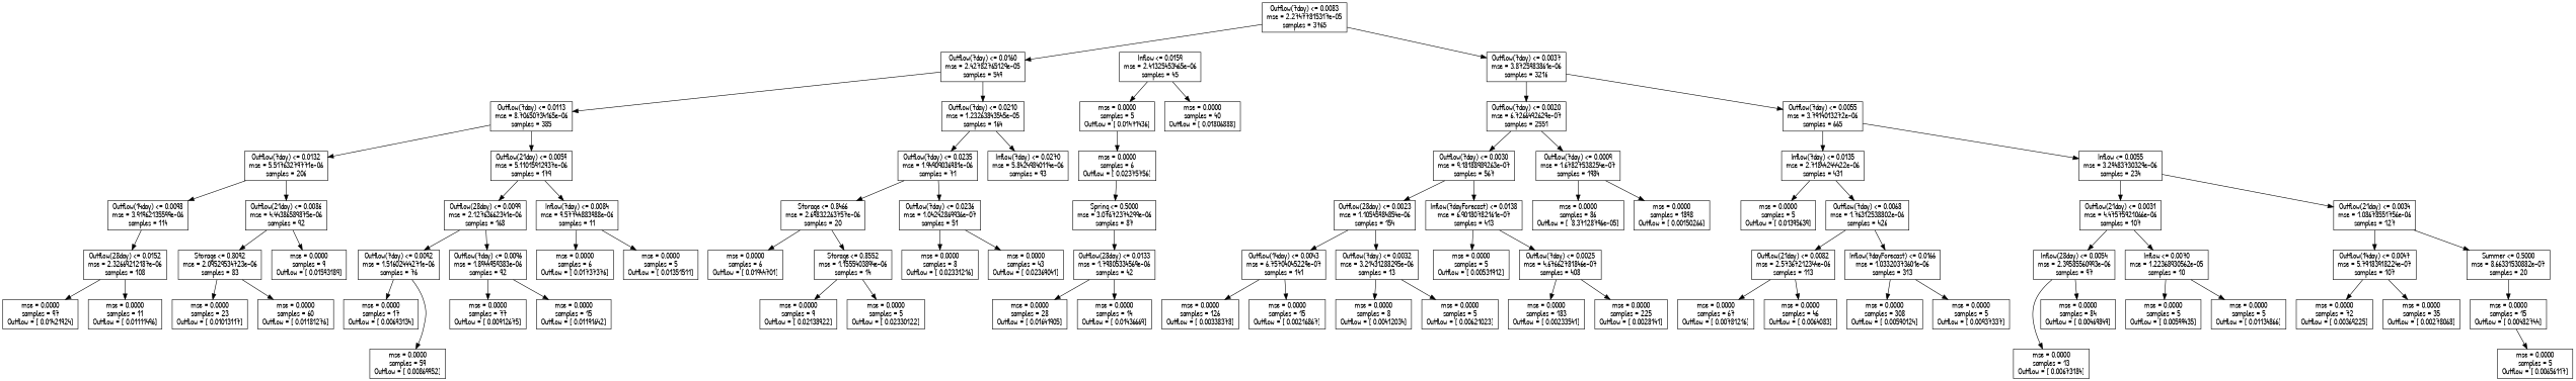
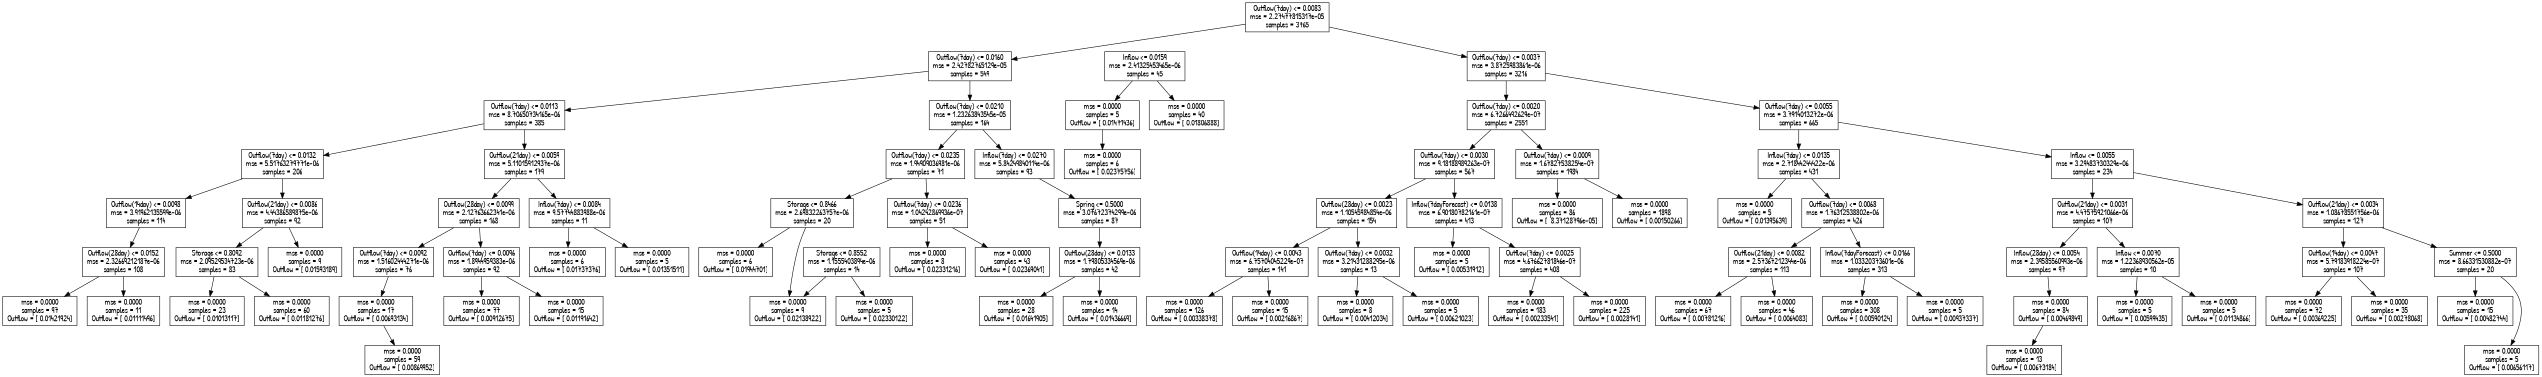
  digraph {
    fontname="Patrick Hand"
    node [fontname="Patrick Hand" shape=box]
    edge [fontname="Patrick Hand"]
    n1 [label="Outflow(7day) <= 0.0083\nmse = 2.27477815317e-05\nsamples = 3765"]
    n2 [label="Outflow(7day) <= 0.0037\nmse = 3.8725983861e-06\nsamples = 3216"]
    n3 [label="Outflow(7day) <= 0.0160\nmse = 2.42782765129e-05\nsamples = 549"]
    n4 [label="Outflow(7day) <= 0.0020\nmse = 6.7266492629e-07\nsamples = 2551"]
    n5 [label="Outflow(7day) <= 0.0055\nmse = 3.7914013272e-06\nsamples = 665"]
    n6 [label="Outflow(7day) <= 0.0113\nmse = 8.70650734165e-06\nsamples = 385"]
    n7 [label="Outflow(7day) <= 0.0210\nmse = 1.23263843545e-05\nsamples = 164"]
    n8 [label="Outflow(7day) <= 0.0009\nmse = 1.67827538254e-07\nsamples = 1984"]
    n9 [label="Outflow(7day) <= 0.0030\nmse = 9.18188989263e-07\nsamples = 567"]
    n10 [label="Inflow <= 0.0055\nmse = 3.29483730329e-06\nsamples = 234"]
    n11 [label="Inflow(7day) <= 0.0135\nmse = 2.71844244422e-06\nsamples = 431"]
    n12 [label="mse = 0.0000\nsamples = 86\nOutflow = [  8.37128796e-05]"]
    n13 [label="mse = 0.0000\nsamples = 1898\nOutflow = [ 0.00150266]"]
    n14 [label="Inflow(7dayForecast) <= 0.0138\nmse = 6.90180782161e-07\nsamples = 413"]
    n15 [label="Outflow(28day) <= 0.0023\nmse = 1.10545984854e-06\nsamples = 154"]
    n16 [label="Outflow(7day) <= 0.0025\nmse = 4.67662781846e-07\nsamples = 408"]
    n17 [label="mse = 0.0000\nsamples = 5\nOutflow = [ 0.00531912]"]
    n18 [label="Outflow(7day) <= 0.0032\nmse = 3.21431288295e-06\nsamples = 13"]
    n19 [label="Outflow(14day) <= 0.0043\nmse = 6.75704045229e-07\nsamples = 141"]
    n20 [label="mse = 0.0000\nsamples = 183\nOutflow = [ 0.00233541]"]
    n21 [label="mse = 0.0000\nsamples = 225\nOutflow = [ 0.0028141]"]
    n22 [label="mse = 0.0000\nsamples = 8\nOutflow = [ 0.00412034]"]
    n23 [label="mse = 0.0000\nsamples = 5\nOutflow = [ 0.00621023]"]
    n24 [label="mse = 0.0000\nsamples = 126\nOutflow = [ 0.00338378]"]
    n25 [label="mse = 0.0000\nsamples = 15\nOutflow = [ 0.00216867]"]
    n26 [label="Outflow(21day) <= 0.0034\nmse = 1.08678551756e-06\nsamples = 127"]
    n27 [label="Outflow(21day) <= 0.0031\nmse = 4.47575921066e-06\nsamples = 107"]
    n28 [label="Outflow(7day) <= 0.0068\nmse = 1.76312538802e-06\nsamples = 426"]
    n29 [label="mse = 0.0000\nsamples = 5\nOutflow = [ 0.01395639]"]
    n30 [label="Summer <= 0.5000\nmse = 8.66331530882e-07\nsamples = 20"]
    n31 [label="Outflow(14day) <= 0.0047\nmse = 5.79183918224e-07\nsamples = 107"]
    n32 [label="Inflow <= 0.0070\nmse = 1.22368930562e-05\nsamples = 10"]
    n33 [label="Inflow(28day) <= 0.0054\nmse = 2.39585560993e-06\nsamples = 97"]
    n34 [label="mse = 0.0000\nsamples = 15\nOutflow = [ 0.00482744]"]
    n35 [label="mse = 0.0000\nsamples = 5\nOutflow = [ 0.00656117]"]
    n36 [label="mse = 0.0000\nsamples = 72\nOutflow = [ 0.00369225]"]
    n37 [label="mse = 0.0000\nsamples = 35\nOutflow = [ 0.00278068]"]
    n38 [label="mse = 0.0000\nsamples = 5\nOutflow = [ 0.00599435]"]
    n39 [label="mse = 0.0000\nsamples = 5\nOutflow = [ 0.01134866]"]
    n40 [label="mse = 0.0000\nsamples = 13\nOutflow = [ 0.00673184]"]
    n41 [label="mse = 0.0000\nsamples = 84\nOutflow = [ 0.00469849]"]
    n42 [label="Inflow(7dayForecast) <= 0.0166\nmse = 1.03320373601e-06\nsamples = 313"]
    n43 [label="Outflow(21day) <= 0.0082\nmse = 2.57367212344e-06\nsamples = 113"]
    n44 [label="mse = 0.0000\nsamples = 308\nOutflow = [ 0.00590124]"]
    n45 [label="mse = 0.0000\nsamples = 5\nOutflow = [ 0.00937337]"]
    n46 [label="mse = 0.0000\nsamples = 67\nOutflow = [ 0.00781216]"]
    n47 [label="mse = 0.0000\nsamples = 46\nOutflow = [ 0.0064083]"]
    n48 [label="Outflow(21day) <= 0.0059\nmse = 5.11015912937e-06\nsamples = 179"]
    n49 [label="Outflow(7day) <= 0.0132\nmse = 5.51763279771e-06\nsamples = 206"]
    n50 [label="Inflow(7day) <= 0.0270\nmse = 5.84249840114e-06\nsamples = 93"]
    n51 [label="Outflow(7day) <= 0.0235\nmse = 1.94909036981e-06\nsamples = 71"]
    n52 [label="Inflow(7day) <= 0.0084\nmse = 9.57744883988e-06\nsamples = 11"]
    n53 [label="Outflow(28day) <= 0.0099\nmse = 2.12763662341e-06\nsamples = 168"]
    n54 [label="Outflow(21day) <= 0.0086\nmse = 4.44386589875e-06\nsamples = 92"]
    n55 [label="Outflow(14day) <= 0.0098\nmse = 3.91962135599e-06\nsamples = 114"]
    n56 [label="mse = 0.0000\nsamples = 5\nOutflow = [ 0.01351511]"]
    n57 [label="mse = 0.0000\nsamples = 6\nOutflow = [ 0.01737376]"]
    n58 [label="Outflow(7day) <= 0.0096\nmse = 1.8944959383e-06\nsamples = 92"]
    n59 [label="Outflow(7day) <= 0.0092\nmse = 1.51602444271e-06\nsamples = 76"]
    n60 [label="mse = 0.0000\nsamples = 77\nOutflow = [ 0.00912675]"]
    n61 [label="mse = 0.0000\nsamples = 15\nOutflow = [ 0.01191642]"]
    n62 [label="mse = 0.0000\nsamples = 17\nOutflow = [ 0.00693134]"]
    n63 [label="mse = 0.0000\nsamples = 59\nOutflow = [ 0.00869952]"]
    n64 [label="mse = 0.0000\nsamples = 9\nOutflow = [ 0.01593189]"]
    n65 [label="Storage <= 0.8092\nmse = 2.09529534723e-06\nsamples = 83"]
    n66 [label="Outflow(28day) <= 0.0152\nmse = 2.32669212187e-06\nsamples = 108"]
    n67 [label="mse = 0.0000\nsamples = 23\nOutflow = [ 0.01013117]"]
    n68 [label="mse = 0.0000\nsamples = 60\nOutflow = [ 0.01181276]"]
    n69 [label="mse = 0.0000\nsamples = 97\nOutflow = [ 0.01421924]"]
    n70 [label="mse = 0.0000\nsamples = 11\nOutflow = [ 0.01111496]"]
    n71 [label="Spring <= 0.5000\nmse = 3.07672374299e-06\nsamples = 87"]
    n72 [label="Storage <= 0.8466\nmse = 2.69832263757e-06\nsamples = 20"]
    n73 [label="Outflow(7day) <= 0.0236\nmse = 1.04242869936e-07\nsamples = 51"]
    n74 [label="Outflow(28day) <= 0.0133\nmse = 1.79805334569e-06\nsamples = 42"]
    n75 [label="mse = 0.0000\nsamples = 6\nOutflow = [ 0.02375756]"]
    n76 [label="mse = 0.0000\nsamples = 28\nOutflow = [ 0.01641905]"]
    n77 [label="mse = 0.0000\nsamples = 14\nOutflow = [ 0.01436669]"]
    n78 [label="Inflow <= 0.0159\nmse = 2.41325453465e-06\nsamples = 45"]
    n79 [label="mse = 0.0000\nsamples = 5\nOutflow = [ 0.01471436]"]
    n80 [label="mse = 0.0000\nsamples = 40\nOutflow = [ 0.01806888]"]
    n81 [label="mse = 0.0000\nsamples = 6\nOutflow = [ 0.01944701]"]
    n82 [label="Storage <= 0.8552\nmse = 1.1555403894e-06\nsamples = 14"]
    n83 [label="mse = 0.0000\nsamples = 8\nOutflow = [ 0.02331216]"]
    n84 [label="mse = 0.0000\nsamples = 43\nOutflow = [ 0.02369041]"]
    n85 [label="mse = 0.0000\nsamples = 9\nOutflow = [ 0.02138922]"]
    n86 [label="mse = 0.0000\nsamples = 5\nOutflow = [ 0.02330122]"]
    n1 -> n2
    n1 -> n3
    n2 -> n4
    n2 -> n5
    n3 -> n6
    n3 -> n7
    n4 -> n8
    n4 -> n9
    n5 -> n10
    n5 -> n11
    n6 -> n48
    n6 -> n49
    n7 -> n50
    n7 -> n51
    n8 -> n12
    n8 -> n13
    n9 -> n14
    n9 -> n15
    n10 -> n26
    n10 -> n27
    n11 -> n28
    n11 -> n29
    n14 -> n16
    n14 -> n17
    n15 -> n18
    n15 -> n19
    n16 -> n20
    n16 -> n21
    n18 -> n22
    n18 -> n23
    n19 -> n24
    n19 -> n25
    n26 -> n30
    n26 -> n31
    n27 -> n32
    n27 -> n33
    n28 -> n42
    n28 -> n43
    n30 -> n34
-   n34 -> n35
+   n30 -> n35
    n31 -> n36
    n31 -> n37
    n32 -> n38
    n32 -> n39
-   n33 -> n40
+   n41 -> n40
    n33 -> n41
    n42 -> n44
    n42 -> n45
    n43 -> n46
    n43 -> n47
    n48 -> n52
    n48 -> n53
    n49 -> n54
    n49 -> n55
-   n75 -> n71
+   n50 -> n71
    n51 -> n72
    n51 -> n73
    n52 -> n56
    n52 -> n57
    n53 -> n58
    n53 -> n59
    n54 -> n64
    n54 -> n65
    n55 -> n66
    n58 -> n60
    n58 -> n61
    n59 -> n62
-   n59 -> n63
+   n62 -> n63
    n65 -> n67
    n65 -> n68
    n66 -> n69
    n66 -> n70
    n71 -> n74
    n72 -> n81
-   n72 -> n82
+   n72 -> n85
    n73 -> n83
    n73 -> n84
    n74 -> n76
    n74 -> n77
    n78 -> n79
    n78 -> n80
    n79 -> n75
    n82 -> n85
    n82 -> n86
  }
